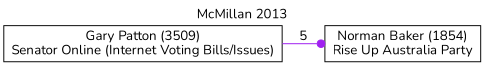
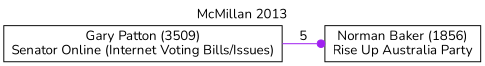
  digraph {
    label="McMillan 2013"
    labelloc=t
    mclimit=10
    rankdir=LR
    fontname=Nunito
    node [shape=box fontname=Nunito]
-   n1 [label="Norman Baker (1854)\nRise Up Australia Party"]
+   n1 [label="Norman Baker (1856)\nRise Up Australia Party"]
    n2 [label="Gary Patton (3509)\nSenator Online (Internet Voting Bills/Issues)"]
    n2 -> n1 [label=5 color=purple arrowhead=dot fontname=Nunito]
  }
